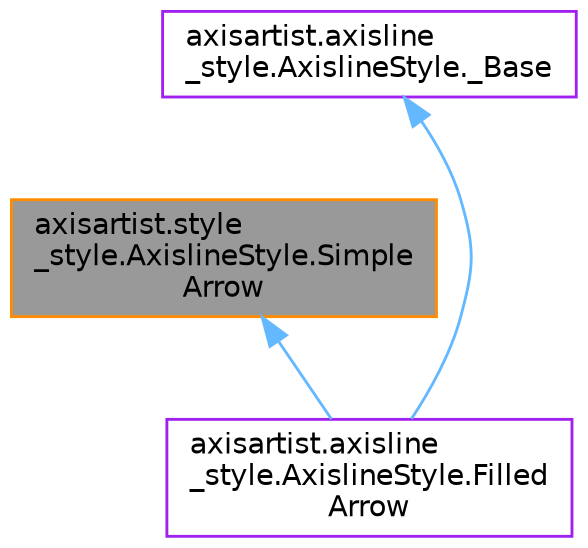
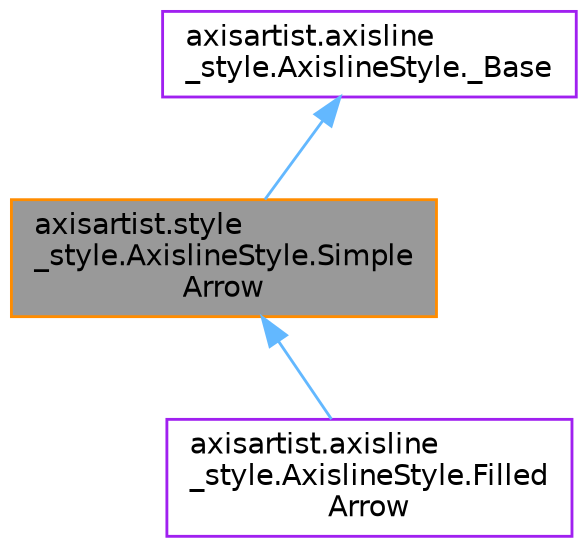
  digraph {
    node [color=purple fillcolor=white fontname=Helvetica fontsize=10 shape=box style=filled]
    edge [color=steelblue1 dir=back fontname=Helvetica fontsize=10 labelfontname=Helvetica labelfontsize=10 style=solid]
    n1 [color=darkorange fillcolor=grey60 fontcolor=black height=0.2 label="axisartist.style\l_style.AxislineStyle.Simple\lArrow" width=0.4]
    n2 [height=0.2 label="axisartist.axisline\l_style.AxislineStyle.Filled\lArrow" width=0.4]
    n3 [height=0.2 label="axisartist.axisline\l_style.AxislineStyle._Base" width=0.4]
    n1 -> n2
-   n3 -> n2
+   n3 -> n1
  }
